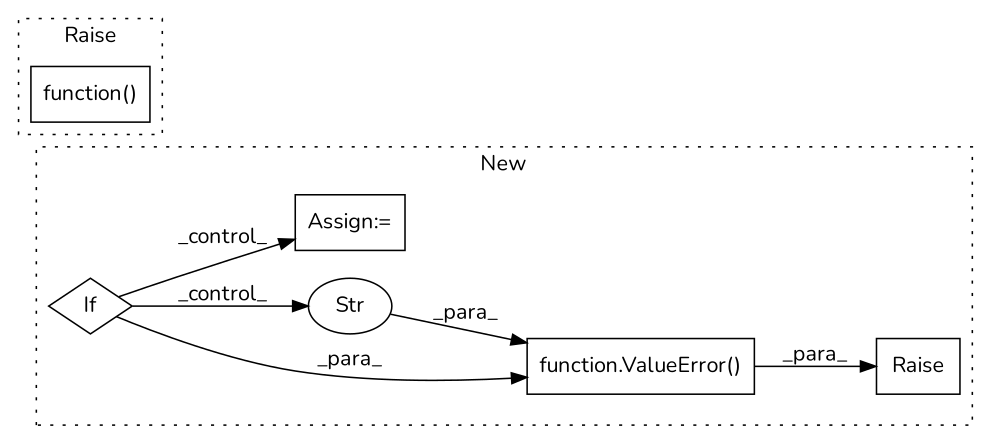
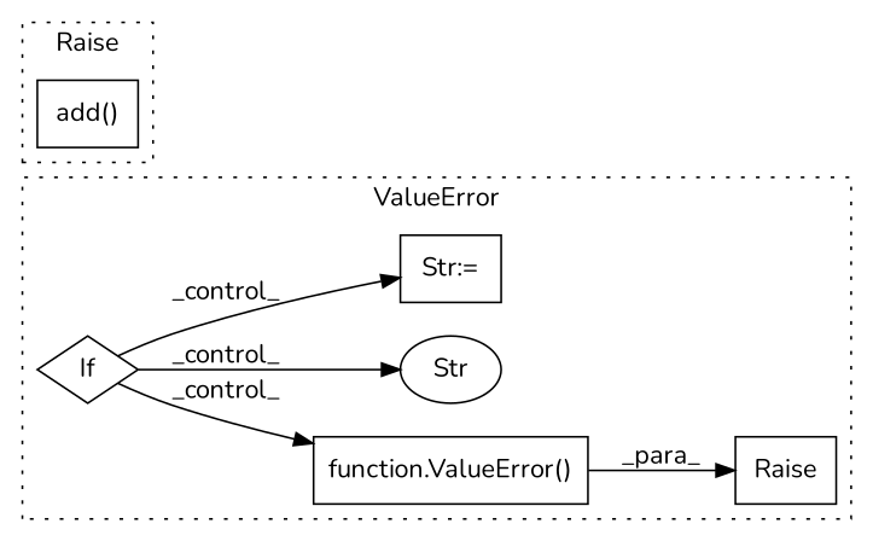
  digraph {
    fontname=Nunito
    rankdir=LR
    node [a=75 fontname=Nunito l=3 shape=box]
    edge [fontname=Nunito]
    n1 [a=91 l=6 label=Raise s=5601]
    n2 [l="11,1" label="function.ValueError()" s="5607,5688"]
    n3 [a=66 l=70 label=Str s=5618 shape=ellipse]
    n4 [a=96 label=If s=5416 shape=diamond]
-   n5 [a=68 label="Assign:=" s=5770]
-   n6 [l="18,1" label="function()" s="4718,4769"]
+   n5 [a=68 label="Str:=" s=5770]
+   n6 [l="18,1" label="add()" s="4718,4769"]
    subgraph cluster_1 {
-     label=New
+     label=ValueError
      style=dotted
      n1
      n2
      n3
      n4
      n5
    }
    subgraph cluster_2 {
      label=Raise
      style=dotted
      n6
    }
    n2 -> n1 [label=_para_]
-   n3 -> n2 [label=_para_]
-   n4 -> n2 [label=_para_]
+   n4 -> n2 [label=_control_]
    n4 -> n3 [label=_control_]
    n4 -> n5 [label=_control_]
  }
